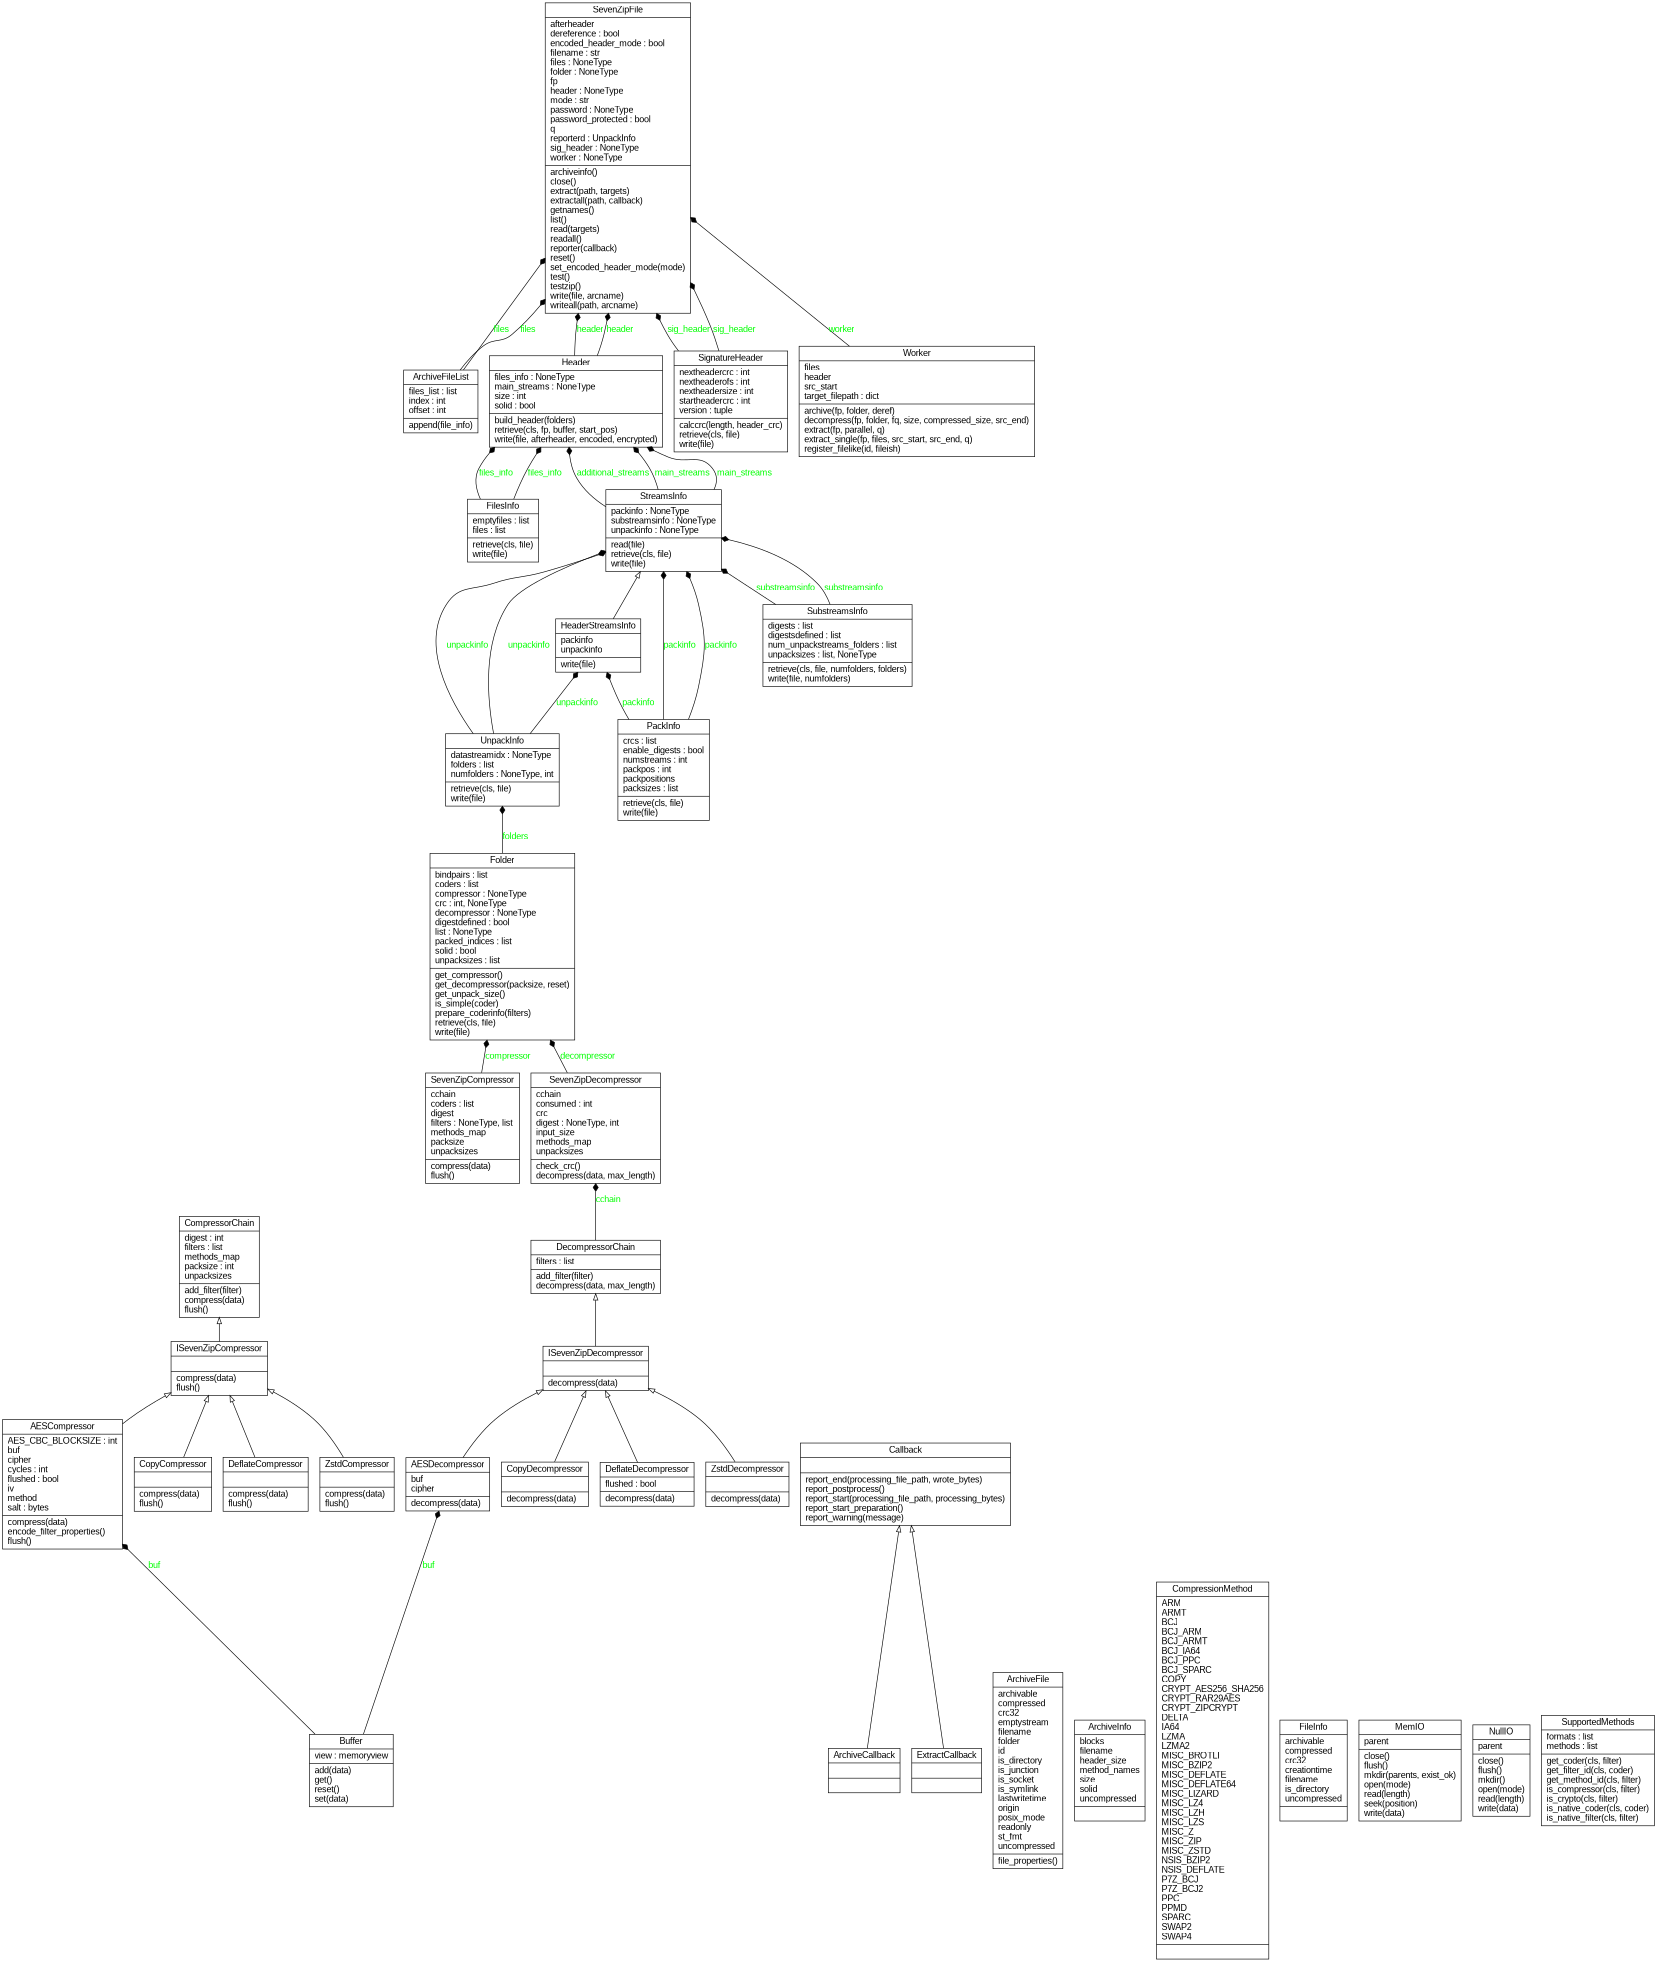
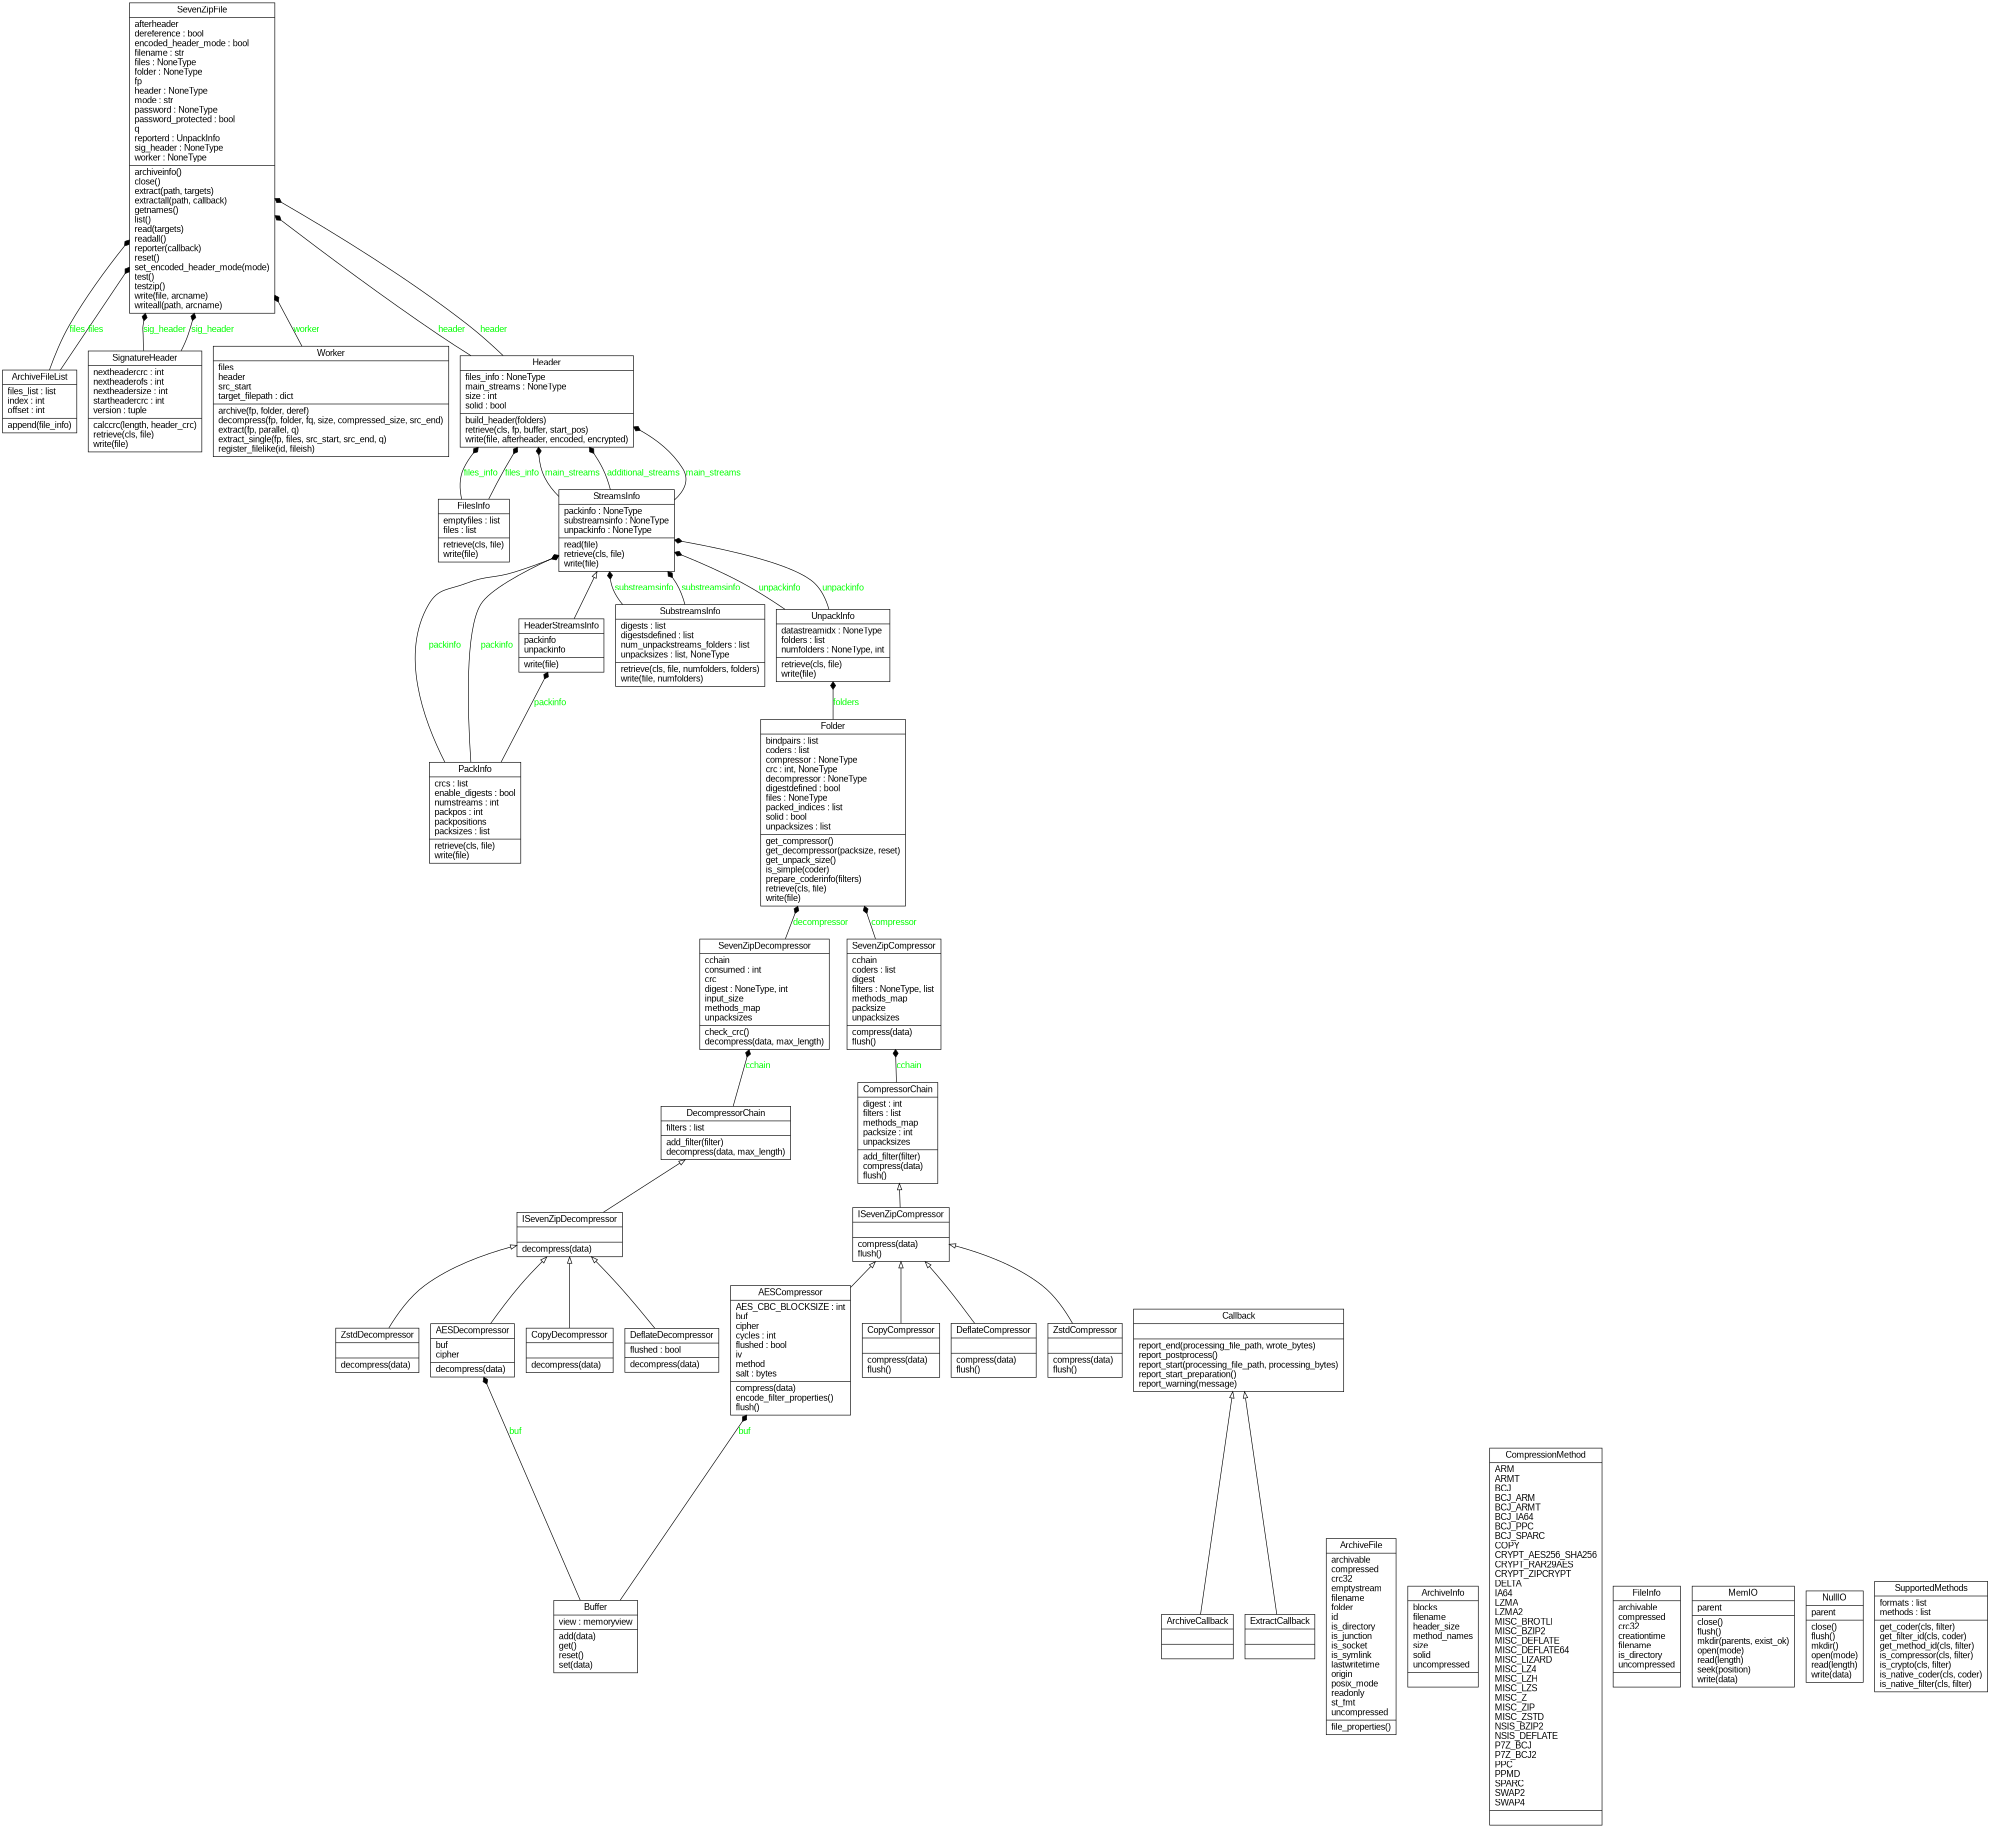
  digraph {
    fontname="Liberation Sans"
    rankdir=BT
    node [fontname="Liberation Sans" shape=record]
    edge [arrowhead=diamond arrowtail=none fontname="Liberation Sans" fontcolor=green style=solid]
    n1 [label="{AESCompressor|AES_CBC_BLOCKSIZE : int\lbuf\lcipher\lcycles : int\lflushed : bool\liv\lmethod\lsalt : bytes\l|compress(data)\lencode_filter_properties()\lflush()\l}"]
    n2 [label="{ISevenZipCompressor|\l|compress(data)\lflush()\l}"]
    n3 [label="{CompressorChain|digest : int\lfilters : list\lmethods_map\lpacksize : int\lunpacksizes\l|add_filter(filter)\lcompress(data)\lflush()\l}"]
    n4 [label="{AESDecompressor|buf\lcipher\l|decompress(data)\l}"]
    n5 [label="{ISevenZipDecompressor|\l|decompress(data)\l}"]
    n6 [label="{DecompressorChain|filters : list\l|add_filter(filter)\ldecompress(data, max_length)\l}"]
    n7 [label="{ArchiveCallback|\l|}"]
    n8 [label="{Callback|\l|report_end(processing_file_path, wrote_bytes)\lreport_postprocess()\lreport_start(processing_file_path, processing_bytes)\lreport_start_preparation()\lreport_warning(message)\l}"]
    n9 [label="{ArchiveFile|archivable\lcompressed\lcrc32\lemptystream\lfilename\lfolder\lid\lis_directory\lis_junction\lis_socket\lis_symlink\llastwritetime\lorigin\lposix_mode\lreadonly\lst_fmt\luncompressed\l|file_properties()\l}"]
    n10 [label="{ArchiveFileList|files_list : list\lindex : int\loffset : int\l|append(file_info)\l}"]
    n11 [label="{SevenZipFile|afterheader\ldereference : bool\lencoded_header_mode : bool\lfilename : str\lfiles : NoneType\lfolder : NoneType\lfp\lheader : NoneType\lmode : str\lpassword : NoneType\lpassword_protected : bool\lq\lreporterd : UnpackInfo\lsig_header : NoneType\lworker : NoneType\l|archiveinfo()\lclose()\lextract(path, targets)\lextractall(path, callback)\lgetnames()\llist()\lread(targets)\lreadall()\lreporter(callback)\lreset()\lset_encoded_header_mode(mode)\ltest()\ltestzip()\lwrite(file, arcname)\lwriteall(path, arcname)\l}"]
    n12 [label="{ArchiveInfo|blocks\lfilename\lheader_size\lmethod_names\lsize\lsolid\luncompressed\l|}"]
    n13 [label="{Buffer|view : memoryview\l|add(data)\lget()\lreset()\lset(data)\l}"]
    n14 [label="{CompressionMethod|ARM\lARMT\lBCJ\lBCJ_ARM\lBCJ_ARMT\lBCJ_IA64\lBCJ_PPC\lBCJ_SPARC\lCOPY\lCRYPT_AES256_SHA256\lCRYPT_RAR29AES\lCRYPT_ZIPCRYPT\lDELTA\lIA64\lLZMA\lLZMA2\lMISC_BROTLI\lMISC_BZIP2\lMISC_DEFLATE\lMISC_DEFLATE64\lMISC_LIZARD\lMISC_LZ4\lMISC_LZH\lMISC_LZS\lMISC_Z\lMISC_ZIP\lMISC_ZSTD\lNSIS_BZIP2\lNSIS_DEFLATE\lP7Z_BCJ\lP7Z_BCJ2\lPPC\lPPMD\lSPARC\lSWAP2\lSWAP4\l|}"]
    n15 [label="{SevenZipCompressor|cchain\lcoders : list\ldigest\lfilters : NoneType, list\lmethods_map\lpacksize\lunpacksizes\l|compress(data)\lflush()\l}"]
-   n16 [label="{Folder|bindpairs : list\lcoders : list\lcompressor : NoneType\lcrc : int, NoneType\ldecompressor : NoneType\ldigestdefined : bool\llist : NoneType\lpacked_indices : list\lsolid : bool\lunpacksizes : list\l|get_compressor()\lget_decompressor(packsize, reset)\lget_unpack_size()\lis_simple(coder)\lprepare_coderinfo(filters)\lretrieve(cls, file)\lwrite(file)\l}"]
+   n16 [label="{Folder|bindpairs : list\lcoders : list\lcompressor : NoneType\lcrc : int, NoneType\ldecompressor : NoneType\ldigestdefined : bool\lfiles : NoneType\lpacked_indices : list\lsolid : bool\lunpacksizes : list\l|get_compressor()\lget_decompressor(packsize, reset)\lget_unpack_size()\lis_simple(coder)\lprepare_coderinfo(filters)\lretrieve(cls, file)\lwrite(file)\l}"]
    n17 [label="{CopyCompressor|\l|compress(data)\lflush()\l}"]
    n18 [label="{CopyDecompressor|\l|decompress(data)\l}"]
    n19 [label="{SevenZipDecompressor|cchain\lconsumed : int\lcrc\ldigest : NoneType, int\linput_size\lmethods_map\lunpacksizes\l|check_crc()\ldecompress(data, max_length)\l}"]
    n20 [label="{DeflateCompressor|\l|compress(data)\lflush()\l}"]
    n21 [label="{DeflateDecompressor|flushed : bool\l|decompress(data)\l}"]
    n22 [label="{ExtractCallback|\l|}"]
    n23 [label="{FileInfo|archivable\lcompressed\lcrc32\lcreationtime\lfilename\lis_directory\luncompressed\l|}"]
    n24 [label="{FilesInfo|emptyfiles : list\lfiles : list\l|retrieve(cls, file)\lwrite(file)\l}"]
    n25 [label="{Header|files_info : NoneType\lmain_streams : NoneType\lsize : int\lsolid : bool\l|build_header(folders)\lretrieve(cls, fp, buffer, start_pos)\lwrite(file, afterheader, encoded, encrypted)\l}"]
    n26 [label="{UnpackInfo|datastreamidx : NoneType\lfolders : list\lnumfolders : NoneType, int\l|retrieve(cls, file)\lwrite(file)\l}"]
    n27 [label="{HeaderStreamsInfo|packinfo\lunpackinfo\l|write(file)\l}"]
    n28 [label="{StreamsInfo|packinfo : NoneType\lsubstreamsinfo : NoneType\lunpackinfo : NoneType\l|read(file)\lretrieve(cls, file)\lwrite(file)\l}"]
    n29 [label="{MemIO|parent\l|close()\lflush()\lmkdir(parents, exist_ok)\lopen(mode)\lread(length)\lseek(position)\lwrite(data)\l}"]
    n30 [label="{NullIO|parent\l|close()\lflush()\lmkdir()\lopen(mode)\lread(length)\lwrite(data)\l}"]
    n31 [label="{PackInfo|crcs : list\lenable_digests : bool\lnumstreams : int\lpackpos : int\lpackpositions\lpacksizes : list\l|retrieve(cls, file)\lwrite(file)\l}"]
    n32 [label="{SignatureHeader|nextheadercrc : int\lnextheaderofs : int\lnextheadersize : int\lstartheadercrc : int\lversion : tuple\l|calccrc(length, header_crc)\lretrieve(cls, file)\lwrite(file)\l}"]
    n33 [label="{SubstreamsInfo|digests : list\ldigestsdefined : list\lnum_unpackstreams_folders : list\lunpacksizes : list, NoneType\l|retrieve(cls, file, numfolders, folders)\lwrite(file, numfolders)\l}"]
    n34 [label="{SupportedMethods|formats : list\lmethods : list\l|get_coder(cls, filter)\lget_filter_id(cls, coder)\lget_method_id(cls, filter)\lis_compressor(cls, filter)\lis_crypto(cls, filter)\lis_native_coder(cls, coder)\lis_native_filter(cls, filter)\l}"]
    n35 [label="{Worker|files\lheader\lsrc_start\ltarget_filepath : dict\l|archive(fp, folder, deref)\ldecompress(fp, folder, fq, size, compressed_size, src_end)\lextract(fp, parallel, q)\lextract_single(fp, files, src_start, src_end, q)\lregister_filelike(id, fileish)\l}"]
    n36 [label="{ZstdCompressor|\l|compress(data)\lflush()\l}"]
    n37 [label="{ZstdDecompressor|\l|decompress(data)\l}"]
    n1 -> n2 [arrowhead=empty fontcolor="" style=""]
    n2 -> n3 [arrowhead=empty fontcolor="" style=""]
+   n3 -> n15 [label=cchain]
    n4 -> n5 [arrowhead=empty fontcolor="" style=""]
    n5 -> n6 [arrowhead=empty fontcolor="" style=""]
    n6 -> n19 [label=cchain]
    n7 -> n8 [arrowhead=empty fontcolor="" style=""]
    n10 -> n11 [label=files]
    n10 -> n11 [label=files]
    n13 -> n1 [label=buf]
    n13 -> n4 [label=buf]
    n15 -> n16 [label=compressor]
    n16 -> n26 [label=folders]
    n17 -> n2 [arrowhead=empty fontcolor="" style=""]
    n18 -> n5 [arrowhead=empty fontcolor="" style=""]
    n19 -> n16 [label=decompressor]
    n20 -> n2 [arrowhead=empty fontcolor="" style=""]
    n21 -> n5 [arrowhead=empty fontcolor="" style=""]
    n22 -> n8 [arrowhead=empty fontcolor="" style=""]
    n24 -> n25 [label=files_info]
    n24 -> n25 [label=files_info]
    n25 -> n11 [label=header]
    n25 -> n11 [label=header]
-   n26 -> n27 [label=unpackinfo]
    n26 -> n28 [label=unpackinfo]
    n26 -> n28 [label=unpackinfo]
    n27 -> n28 [arrowhead=empty fontcolor="" style=""]
    n28 -> n25 [label=additional_streams]
    n28 -> n25 [label=main_streams]
    n28 -> n25 [label=main_streams]
    n31 -> n27 [label=packinfo]
    n31 -> n28 [label=packinfo]
    n31 -> n28 [label=packinfo]
    n32 -> n11 [label=sig_header]
    n32 -> n11 [label=sig_header]
    n33 -> n28 [label=substreamsinfo]
    n33 -> n28 [label=substreamsinfo]
    n35 -> n11 [label=worker]
    n36 -> n2 [arrowhead=empty fontcolor="" style=""]
    n37 -> n5 [arrowhead=empty fontcolor="" style=""]
  }
